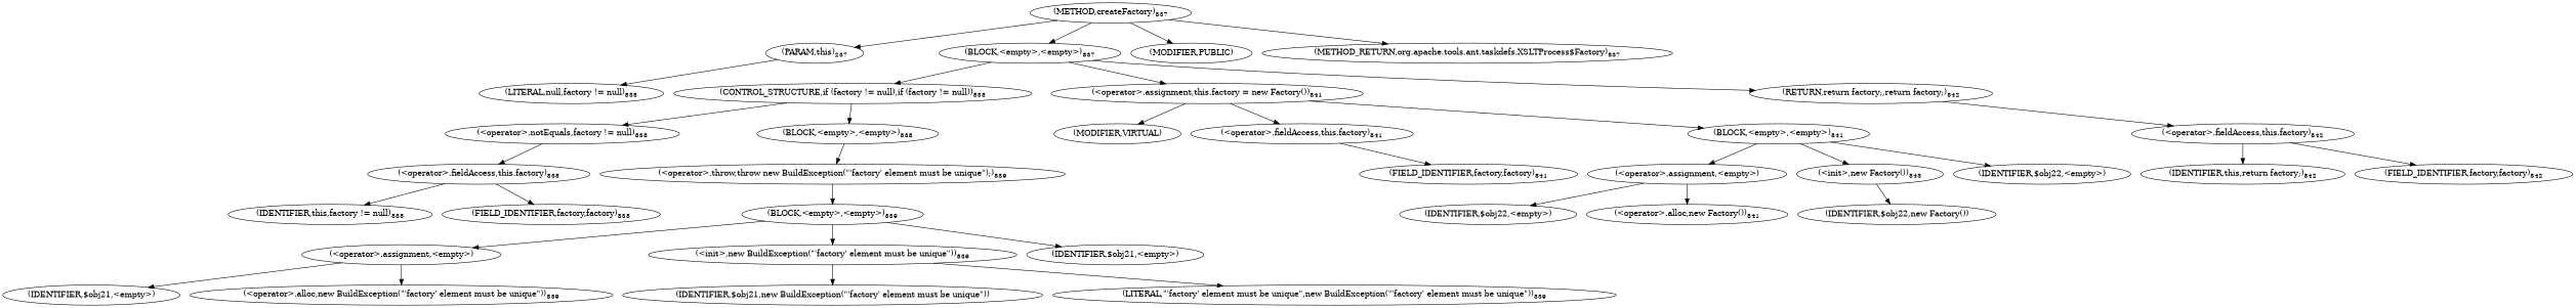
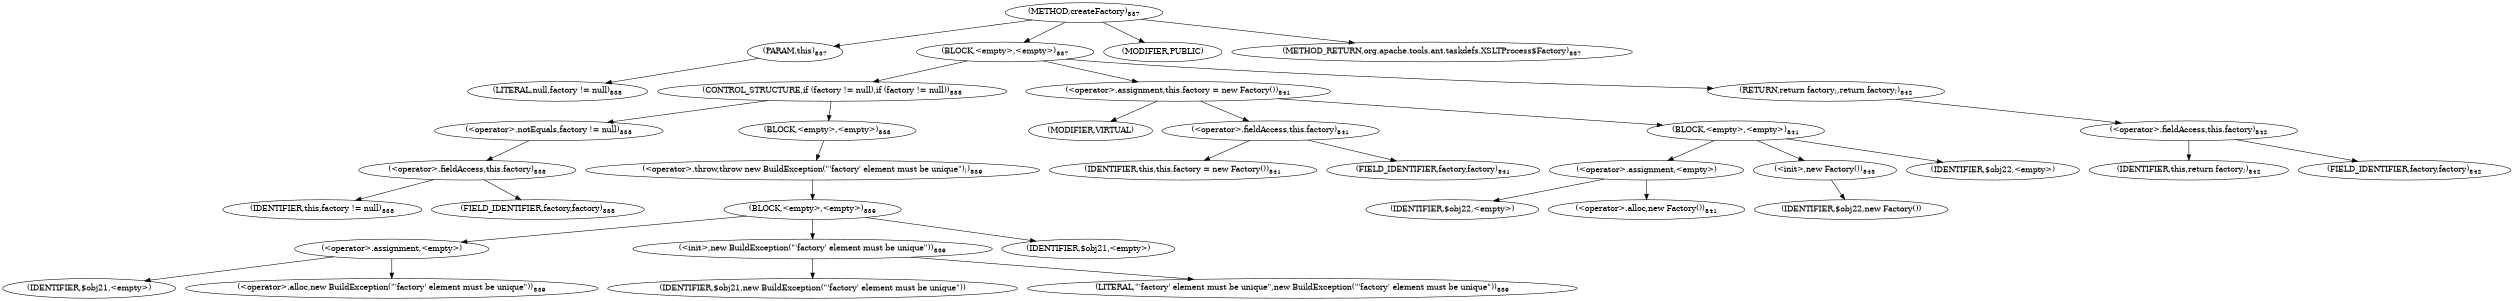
  digraph {
    n1 [label=<(METHOD,createFactory)<SUB>837</SUB>>]
-   n2 [label=<(PARAM,this)<SUB>237</SUB>>]
+   n2 [label=<(PARAM,this)<SUB>837</SUB>>]
    n3 [label=<(BLOCK,&lt;empty&gt;,&lt;empty&gt;)<SUB>837</SUB>>]
    n4 [label=<(MODIFIER,PUBLIC)>]
    n5 [label=<(METHOD_RETURN,org.apache.tools.ant.taskdefs.XSLTProcess$Factory)<SUB>837</SUB>>]
    n6 [label=<(LITERAL,null,factory != null)<SUB>838</SUB>>]
    n7 [label=<(CONTROL_STRUCTURE,if (factory != null),if (factory != null))<SUB>838</SUB>>]
    n8 [label=<(&lt;operator&gt;.assignment,this.factory = new Factory())<SUB>841</SUB>>]
    n9 [label=<(RETURN,return factory;,return factory;)<SUB>842</SUB>>]
    n10 [label=<(MODIFIER,VIRTUAL)>]
    n11 [label=<(&lt;operator&gt;.notEquals,factory != null)<SUB>838</SUB>>]
    n12 [label=<(BLOCK,&lt;empty&gt;,&lt;empty&gt;)<SUB>838</SUB>>]
    n13 [label=<(&lt;operator&gt;.fieldAccess,this.factory)<SUB>841</SUB>>]
    n14 [label=<(BLOCK,&lt;empty&gt;,&lt;empty&gt;)<SUB>841</SUB>>]
    n15 [label=<(&lt;operator&gt;.fieldAccess,this.factory)<SUB>842</SUB>>]
    n16 [label=<(&lt;operator&gt;.fieldAccess,this.factory)<SUB>838</SUB>>]
    n17 [label=<(&lt;operator&gt;.throw,throw new BuildException(&quot;'factory' element must be unique&quot;);)<SUB>839</SUB>>]
    n18 [label=<(IDENTIFIER,this,factory != null)<SUB>838</SUB>>]
    n19 [label=<(FIELD_IDENTIFIER,factory,factory)<SUB>838</SUB>>]
    n20 [label=<(BLOCK,&lt;empty&gt;,&lt;empty&gt;)<SUB>839</SUB>>]
    n21 [label=<(&lt;operator&gt;.assignment,&lt;empty&gt;)>]
    n22 [label=<(&lt;init&gt;,new BuildException(&quot;'factory' element must be unique&quot;))<SUB>839</SUB>>]
    n23 [label=<(IDENTIFIER,$obj21,&lt;empty&gt;)>]
    n24 [label=<(IDENTIFIER,$obj21,&lt;empty&gt;)>]
    n25 [label=<(&lt;operator&gt;.alloc,new BuildException(&quot;'factory' element must be unique&quot;))<SUB>839</SUB>>]
    n26 [label=<(IDENTIFIER,$obj21,new BuildException(&quot;'factory' element must be unique&quot;))>]
    n27 [label=<(LITERAL,&quot;'factory' element must be unique&quot;,new BuildException(&quot;'factory' element must be unique&quot;))<SUB>839</SUB>>]
+   n28 [label=<(IDENTIFIER,this,this.factory = new Factory())<SUB>841</SUB>>]
    n29 [label=<(FIELD_IDENTIFIER,factory,factory)<SUB>841</SUB>>]
    n30 [label=<(&lt;operator&gt;.assignment,&lt;empty&gt;)>]
    n31 [label=<(&lt;init&gt;,new Factory())<SUB>843</SUB>>]
    n32 [label=<(IDENTIFIER,$obj22,&lt;empty&gt;)>]
    n33 [label=<(IDENTIFIER,$obj22,&lt;empty&gt;)>]
    n34 [label=<(&lt;operator&gt;.alloc,new Factory())<SUB>841</SUB>>]
    n35 [label=<(IDENTIFIER,$obj22,new Factory())>]
    n36 [label=<(IDENTIFIER,this,return factory;)<SUB>842</SUB>>]
    n37 [label=<(FIELD_IDENTIFIER,factory,factory)<SUB>842</SUB>>]
    n1 -> n2
    n1 -> n3
    n1 -> n4
    n1 -> n5
    n2 -> n6
    n3 -> n7
    n3 -> n8
    n3 -> n9
    n7 -> n11
    n7 -> n12
    n8 -> n10
    n8 -> n13
    n8 -> n14
    n9 -> n15
    n11 -> n16
    n12 -> n17
+   n13 -> n28
    n13 -> n29
    n14 -> n30
    n14 -> n31
    n14 -> n32
    n15 -> n36
    n15 -> n37
    n16 -> n18
    n16 -> n19
    n17 -> n20
    n20 -> n21
    n20 -> n22
    n20 -> n23
    n21 -> n24
    n21 -> n25
    n22 -> n26
    n22 -> n27
    n30 -> n33
    n30 -> n34
    n31 -> n35
  }
